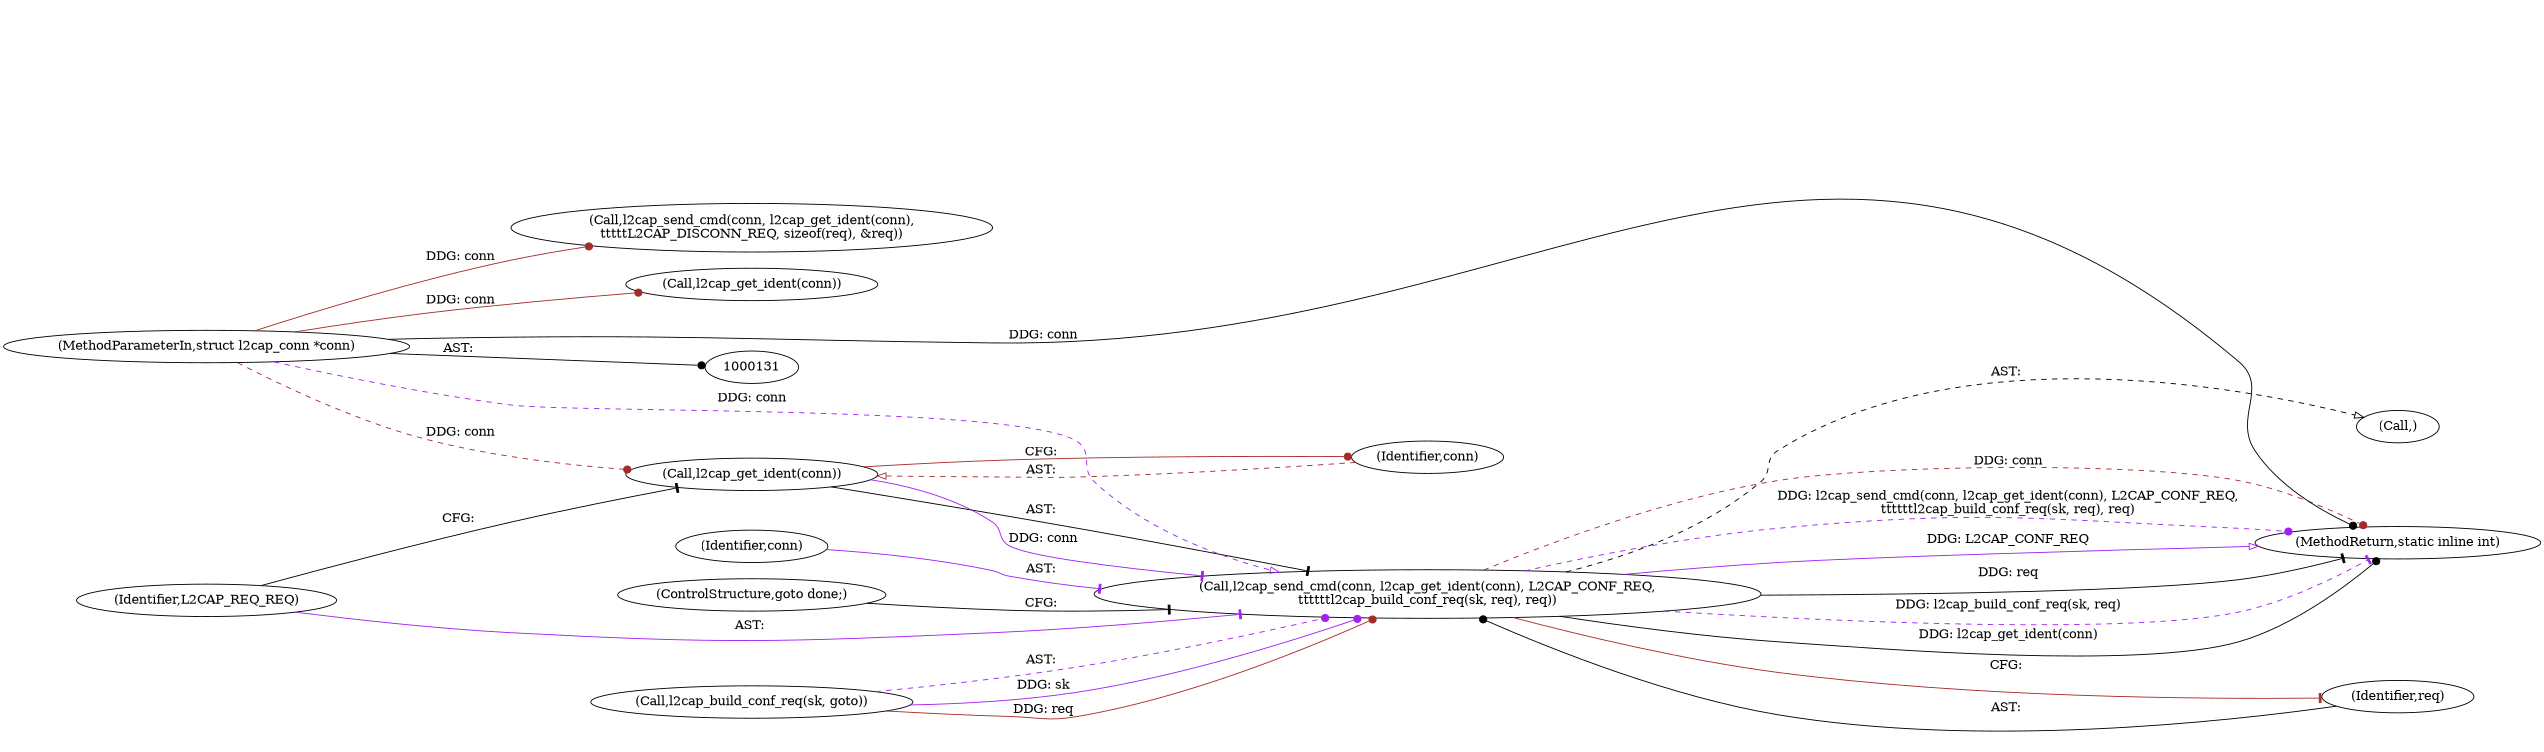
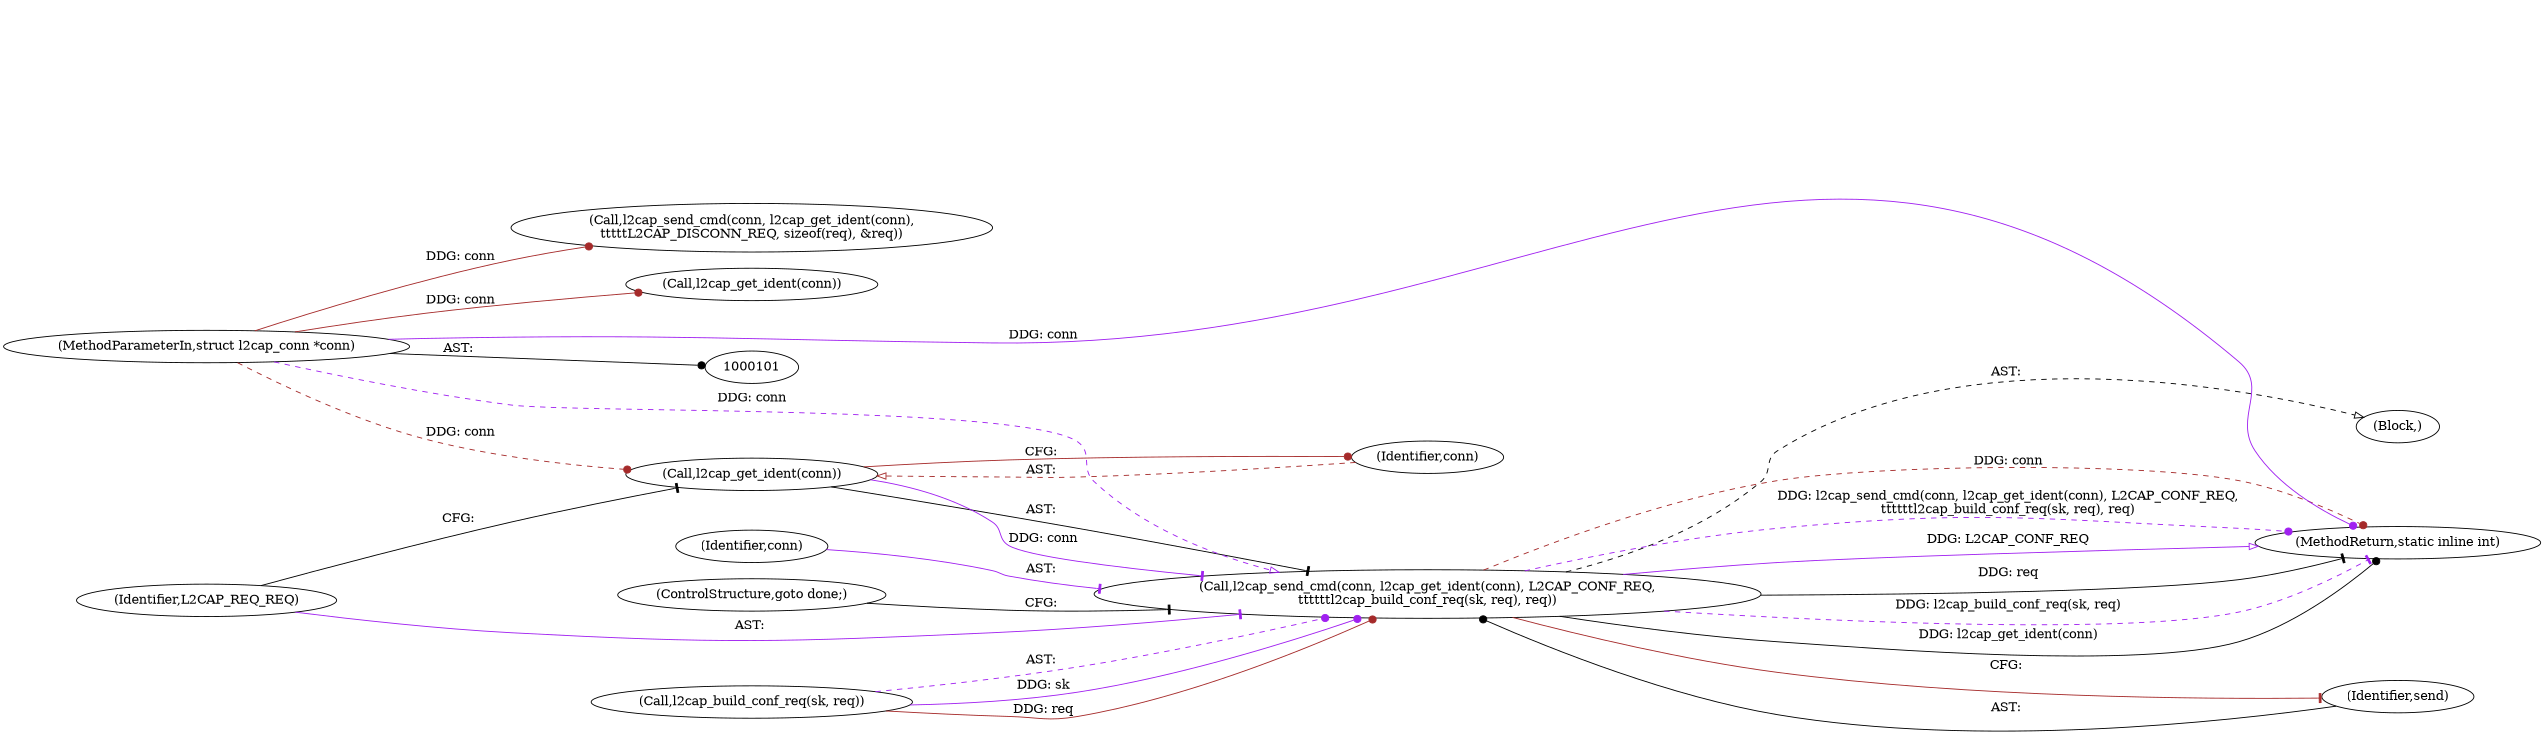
  digraph {
    rankdir=LR
    edge [arrowhead=dot color=purple style=solid]
    n1 [label="(Call,l2cap_get_ident(conn))"]
    n2 [label="(Call,l2cap_send_cmd(conn, l2cap_get_ident(conn), L2CAP_CONF_REQ,\n\t\t\t\t\t\tl2cap_build_conf_req(sk, req), req))"]
    n3 [label="(Identifier,conn)"]
    n4 [label="(MethodReturn,static inline int)"]
-   n5 [label="(Identifier,req)"]
-   n6 [label="(Call,)"]
+   n5 [label="(Identifier,send)"]
+   n6 [label="(Block,)"]
    n7 [label="(MethodParameterIn,struct l2cap_conn *conn)"]
    n8 [label="(Call,l2cap_send_cmd(conn, l2cap_get_ident(conn),\n\t\t\t\t\tL2CAP_DISCONN_REQ, sizeof(req), &req))"]
    n9 [label="(Call,l2cap_get_ident(conn))"]
-   1000101 [label=1000131]
+   1000101
    n11 [label="(Identifier,L2CAP_REQ_REQ)"]
    n12 [label="(Identifier,conn)"]
    n13 [label="(ControlStructure,goto done;)"]
-   n14 [label="(Call,l2cap_build_conf_req(sk, goto))"]
+   n14 [label="(Call,l2cap_build_conf_req(sk, req))"]
    n1 -> n2 [arrowhead=tee color=black label="AST: "]
    n1 -> n2 [arrowhead=tee label="DDG: conn"]
    n1 -> n3 [color=brown label="CFG: "]
    n2 -> n4 [color=brown label="DDG: conn" style=dashed]
    n2 -> n4 [label="DDG: l2cap_send_cmd(conn, l2cap_get_ident(conn), L2CAP_CONF_REQ,\n\t\t\t\t\t\tl2cap_build_conf_req(sk, req), req)" style=dashed]
    n2 -> n4 [arrowhead=onormal label="DDG: L2CAP_CONF_REQ"]
    n2 -> n4 [arrowhead=tee color=black label="DDG: req"]
    n2 -> n4 [arrowhead=tee label="DDG: l2cap_build_conf_req(sk, req)" style=dashed]
    n2 -> n4 [color=black label="DDG: l2cap_get_ident(conn)"]
    n2 -> n5 [arrowhead=tee color=brown label="CFG: "]
    n2 -> n6 [arrowhead=onormal color=black label="AST: " style=dashed]
    n3 -> n1 [arrowhead=onormal color=brown label="AST: " style=dashed]
    n5 -> n2 [color=black label="AST: "]
    n7 -> n1 [color=brown label="DDG: conn" style=dashed]
    n7 -> n2 [arrowhead=onormal label="DDG: conn" style=dashed]
-   n7 -> n4 [color=black label="DDG: conn"]
+   n7 -> n4 [label="DDG: conn"]
    n7 -> n8 [color=brown label="DDG: conn"]
    n7 -> n9 [color=brown label="DDG: conn"]
    n7 -> 1000101 [color=black label="AST: "]
    n11 -> n1 [arrowhead=tee color=black label="CFG: "]
    n11 -> n2 [arrowhead=tee label="AST: "]
    n12 -> n2 [arrowhead=tee label="AST: "]
    n13 -> n2 [arrowhead=tee color=black label="CFG: "]
    n14 -> n2 [label="AST: " style=dashed]
    n14 -> n2 [label="DDG: sk"]
    n14 -> n2 [color=brown label="DDG: req"]
  }
